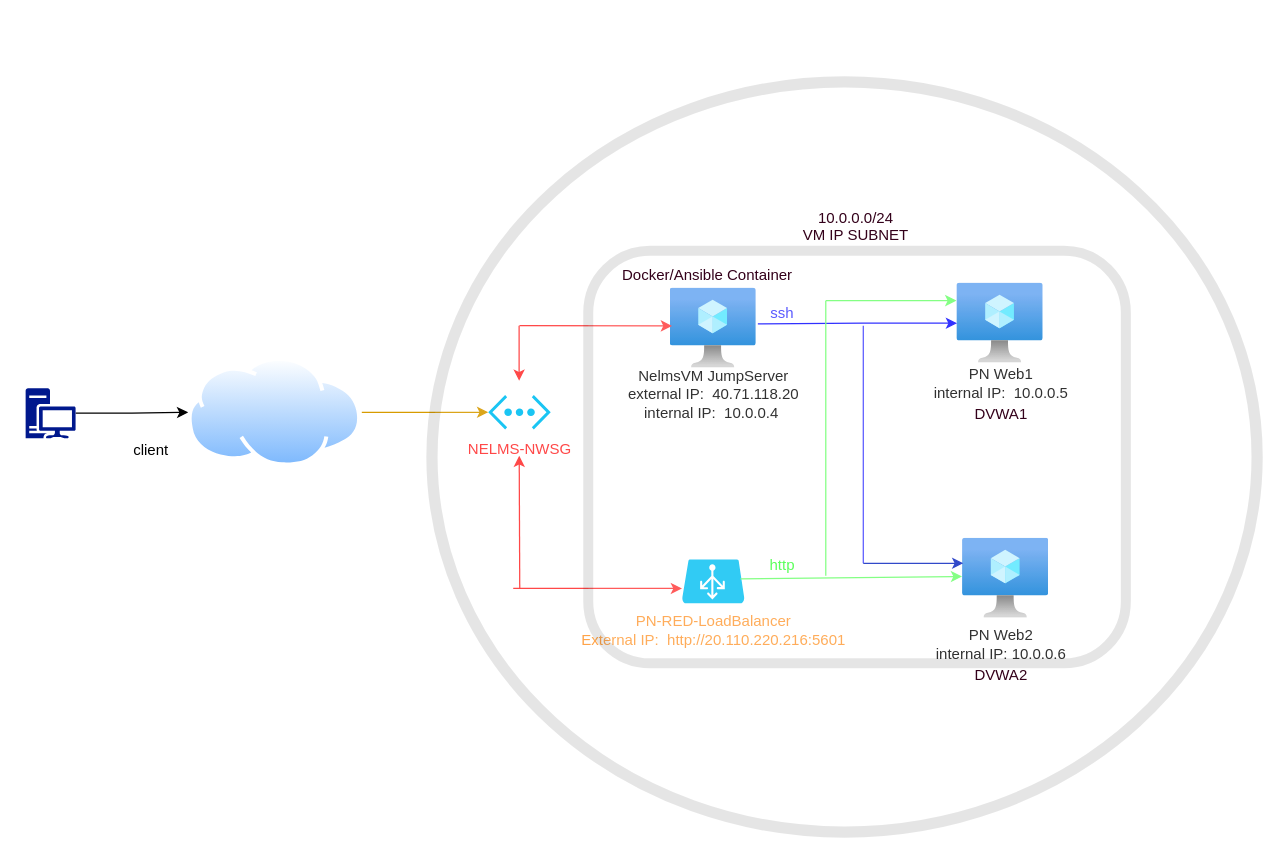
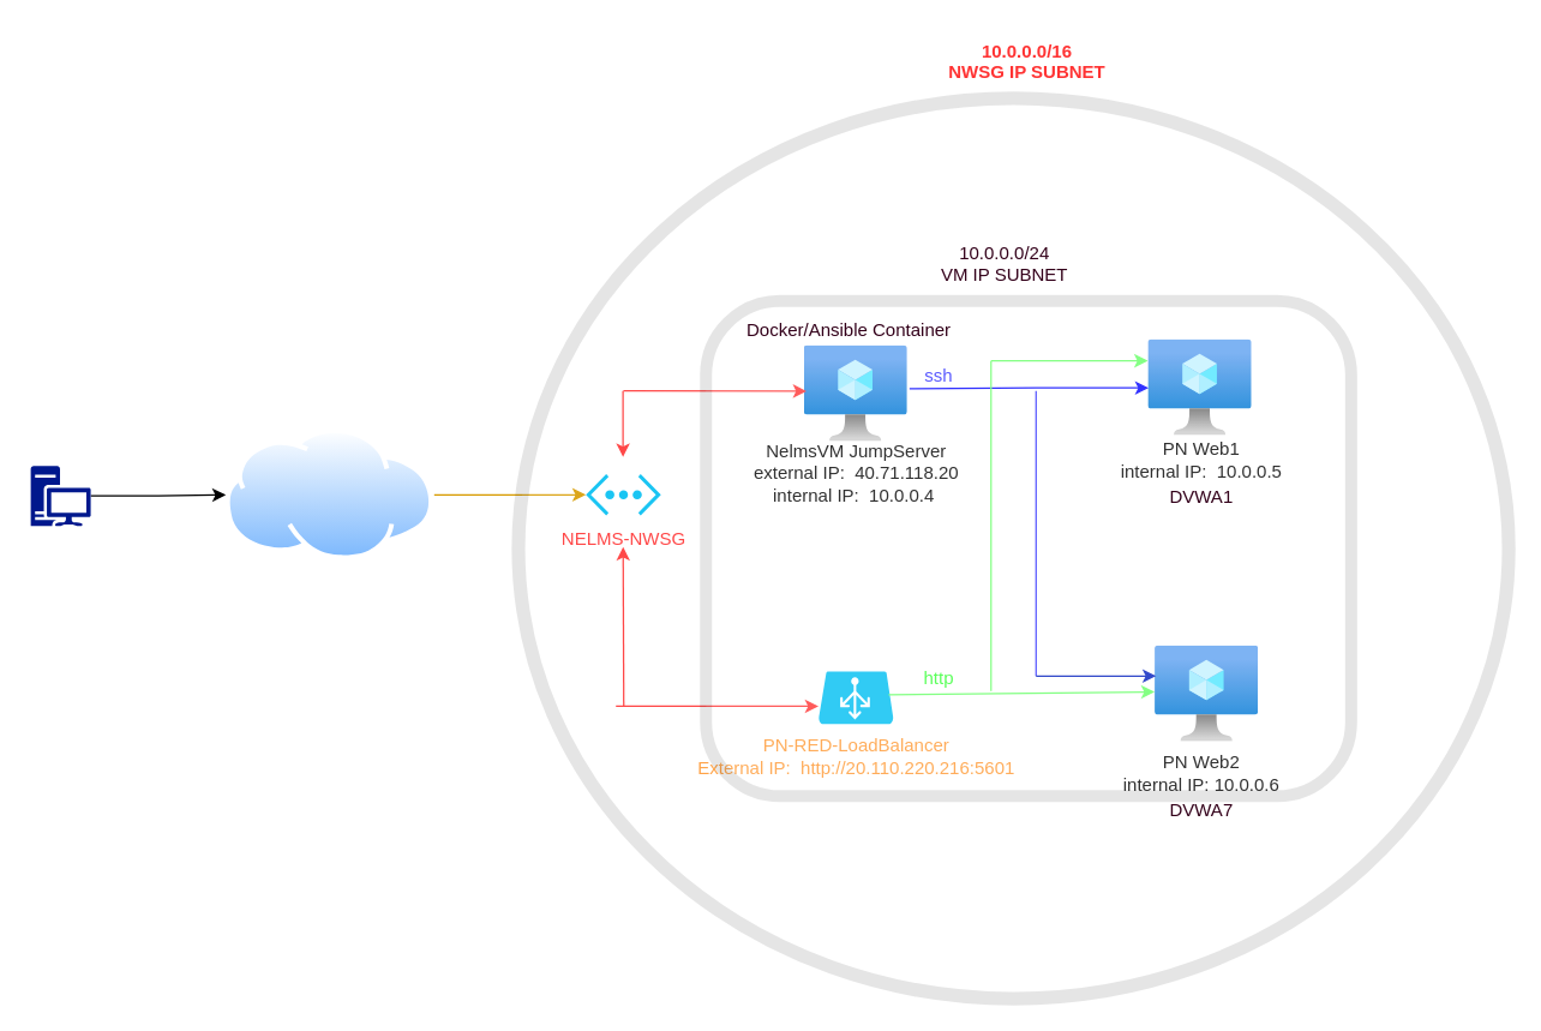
  <mxCell id="0" />
  <mxCell id="1" parent="0" />
  <mxCell id="2" style="edgeStyle=orthogonalEdgeStyle;rounded=0;orthogonalLoop=1;jettySize=auto;html=1;exitX=1;exitY=0.5;exitDx=0;exitDy=0;exitPerimeter=0;" parent="1" source="3" target="5" edge="1"><mxGeometry relative="1" as="geometry" /></mxCell>
  <mxCell id="3" value="" style="sketch=0;aspect=fixed;pointerEvents=1;shadow=0;dashed=0;html=1;strokeColor=none;labelPosition=center;verticalLabelPosition=bottom;verticalAlign=top;align=center;fillColor=#00188D;shape=mxgraph.mscae.enterprise.workstation_client" parent="1" vertex="1"><mxGeometry x="20" y="310" width="40" height="40" as="geometry" /></mxCell>
  <mxCell id="4" style="edgeStyle=orthogonalEdgeStyle;rounded=0;orthogonalLoop=1;jettySize=auto;html=1;entryX=0;entryY=0.5;entryDx=0;entryDy=0;entryPerimeter=0;fontColor=#FF3333;strokeColor=#d79b00;fillColor=#ffcd28;gradientColor=#ffa500;" parent="1" source="5" target="9" edge="1"><mxGeometry relative="1" as="geometry" /></mxCell>
  <mxCell id="5" value="" style="aspect=fixed;perimeter=ellipsePerimeter;html=1;align=center;shadow=0;dashed=0;spacingTop=3;image;image=img/lib/active_directory/internet_cloud.svg;" parent="1" vertex="1"><mxGeometry x="150" y="285.5" width="138.89" height="87.5" as="geometry" /></mxCell>
  <mxCell id="6" value="" style="aspect=fixed;html=1;points=[];align=center;image;fontSize=12;image=img/lib/azure2/compute/Virtual_Machine.svg;" parent="1" vertex="1"><mxGeometry x="765" y="226" width="69" height="64" as="geometry" /></mxCell>
  <mxCell id="7" value="" style="aspect=fixed;html=1;points=[];align=center;image;fontSize=12;image=img/lib/azure2/compute/Virtual_Machine.svg;" parent="1" vertex="1"><mxGeometry x="769.5" y="430" width="69" height="64" as="geometry" /></mxCell>
  <mxCell id="8" value="" style="verticalLabelPosition=bottom;html=1;verticalAlign=top;align=center;strokeColor=none;fillColor=#00BEF2;shape=mxgraph.azure.azure_load_balancer;" parent="1" vertex="1"><mxGeometry x="545" y="447" width="50" height="35" as="geometry" /></mxCell>
  <mxCell id="9" value="" style="verticalLabelPosition=bottom;html=1;verticalAlign=top;align=center;strokeColor=none;fillColor=#00BEF2;shape=mxgraph.azure.virtual_network;pointerEvents=1;" parent="1" vertex="1"><mxGeometry x="390" y="315.5" width="50" height="27.5" as="geometry" /></mxCell>
- <mxCell id="10" value="client" style="text;html=1;align=center;verticalAlign=middle;resizable=0;points=[];autosize=1;strokeColor=none;fillColor=none;" parent="1" vertex="1"><mxGeometry x="100" y="350" width="40" height="20" as="geometry" /></mxCell>
  <mxCell id="11" style="rounded=0;orthogonalLoop=1;jettySize=auto;html=1;strokeColor=#0000FF;exitX=1.017;exitY=0.446;exitDx=0;exitDy=0;exitPerimeter=0;" parent="1" source="12" target="6" edge="1"><mxGeometry relative="1" as="geometry"><mxPoint x="760" y="258" as="targetPoint" /><Array as="points"><mxPoint x="690" y="258" /><mxPoint x="700" y="258" /><mxPoint x="710" y="258" /><mxPoint x="740" y="258" /></Array></mxGeometry></mxCell>
  <mxCell id="12" value="" style="aspect=fixed;html=1;points=[];align=center;image;fontSize=12;image=img/lib/azure2/compute/Virtual_Machine.svg;" parent="1" vertex="1"><mxGeometry x="535.5" y="230" width="69" height="64" as="geometry" /></mxCell>
  <mxCell id="13" value="NelmsVM JumpServer&lt;br&gt;external IP:&amp;nbsp; 40.71.118.20&lt;br&gt;internal IP:&amp;nbsp; 10.0.0.4&amp;nbsp;" style="text;html=1;align=center;verticalAlign=middle;resizable=0;points=[];autosize=1;strokeColor=none;fillColor=none;" parent="1" vertex="1"><mxGeometry x="495" y="290" width="150" height="50" as="geometry" /></mxCell>
  <mxCell id="14" value="PN Web2&lt;br&gt;internal IP: 10.0.0.6" style="text;html=1;align=center;verticalAlign=middle;resizable=0;points=[];autosize=1;strokeColor=none;fillColor=none;" parent="1" vertex="1"><mxGeometry x="739.5" y="500" width="120" height="30" as="geometry" /></mxCell>
  <mxCell id="15" value="PN Web1&lt;br&gt;internal IP:&amp;nbsp; 10.0.0.5" style="text;html=1;align=center;verticalAlign=middle;resizable=0;points=[];autosize=1;strokeColor=none;fillColor=none;" parent="1" vertex="1"><mxGeometry x="740" y="290.5" width="120" height="30" as="geometry" /></mxCell>
  <mxCell id="16" value="" style="endArrow=none;html=1;rounded=0;strokeColor=#3333FF;" parent="1" edge="1"><mxGeometry width="50" height="50" relative="1" as="geometry"><mxPoint x="690" y="450" as="sourcePoint" /><mxPoint x="690" y="260" as="targetPoint" /></mxGeometry></mxCell>
  <mxCell id="17" style="rounded=0;orthogonalLoop=1;jettySize=auto;html=1;entryX=-0.007;entryY=0.477;entryDx=0;entryDy=0;entryPerimeter=0;fillColor=#60a917;strokeColor=#66FF66;exitX=0.935;exitY=0.44;exitDx=0;exitDy=0;exitPerimeter=0;" parent="1" source="8" target="7" edge="1"><mxGeometry relative="1" as="geometry"><mxPoint x="600" y="462" as="sourcePoint" /><mxPoint x="755.5" y="387.26" as="targetPoint" /></mxGeometry></mxCell>
  <mxCell id="18" value="" style="endArrow=none;html=1;rounded=0;fillColor=#60a917;strokeColor=#66FF66;" parent="1" edge="1"><mxGeometry width="50" height="50" relative="1" as="geometry"><mxPoint x="660" y="460" as="sourcePoint" /><mxPoint x="660" y="240" as="targetPoint" /></mxGeometry></mxCell>
  <mxCell id="19" value="" style="endArrow=classic;html=1;rounded=0;fillColor=#cdeb8b;strokeColor=#66FF66;entryX=-0.008;entryY=0.217;entryDx=0;entryDy=0;entryPerimeter=0;" parent="1" target="6" edge="1"><mxGeometry width="50" height="50" relative="1" as="geometry"><mxPoint x="660" y="240" as="sourcePoint" /><mxPoint x="760" y="240" as="targetPoint" /><Array as="points"><mxPoint x="710" y="240" /><mxPoint x="720" y="240" /></Array></mxGeometry></mxCell>
  <mxCell id="20" value="&lt;font color=&quot;#3333ff&quot;&gt;ssh&lt;/font&gt;" style="text;html=1;align=center;verticalAlign=middle;resizable=0;points=[];autosize=1;strokeColor=none;fillColor=none;" parent="1" vertex="1"><mxGeometry x="610" y="240" width="30" height="20" as="geometry" /></mxCell>
  <mxCell id="21" value="&lt;font color=&quot;#33ff33&quot;&gt;http&lt;/font&gt;" style="text;html=1;align=center;verticalAlign=middle;resizable=0;points=[];autosize=1;strokeColor=none;fillColor=none;fontColor=#3333FF;" parent="1" vertex="1"><mxGeometry x="605" y="442" width="40" height="20" as="geometry" /></mxCell>
  <mxCell id="22" value="&lt;font color=&quot;#ff9933&quot;&gt;PN-RED-LoadBalancer&lt;br&gt;External IP:&amp;nbsp; http://20.110.220.216:5601&lt;br&gt;&lt;/font&gt;" style="text;html=1;align=center;verticalAlign=middle;resizable=0;points=[];autosize=1;strokeColor=none;fillColor=none;fontColor=#33FF33;" parent="1" vertex="1"><mxGeometry x="455" y="488.5" width="230" height="30" as="geometry" /></mxCell>
  <mxCell id="23" value="&lt;font color=&quot;#ff3333&quot;&gt;NELMS-NWSG&lt;/font&gt;" style="text;html=1;align=center;verticalAlign=middle;resizable=0;points=[];autosize=1;strokeColor=none;fillColor=none;fontColor=#FF9933;" parent="1" vertex="1"><mxGeometry x="365" y="349.25" width="100" height="20" as="geometry" /></mxCell>
  <mxCell id="24" value="" style="endArrow=classic;html=1;rounded=0;fontColor=#FF3333;strokeColor=#001DBC;fillColor=#0050ef;" parent="1" edge="1"><mxGeometry width="50" height="50" relative="1" as="geometry"><mxPoint x="690" y="450" as="sourcePoint" /><mxPoint x="770" y="450" as="targetPoint" /></mxGeometry></mxCell>
  <mxCell id="25" value="" style="endArrow=classic;html=1;rounded=0;fontColor=#FF3333;strokeColor=#FF3333;entryX=0.022;entryY=0.471;entryDx=0;entryDy=0;entryPerimeter=0;" parent="1" target="12" edge="1"><mxGeometry width="50" height="50" relative="1" as="geometry"><mxPoint x="415" y="260" as="sourcePoint" /><mxPoint x="465" y="210" as="targetPoint" /></mxGeometry></mxCell>
  <mxCell id="26" value="" style="endArrow=classic;html=1;rounded=0;fontColor=#FF3333;strokeColor=#FF3333;" parent="1" edge="1"><mxGeometry width="50" height="50" relative="1" as="geometry"><mxPoint x="414.71" y="260" as="sourcePoint" /><mxPoint x="414.71" y="304" as="targetPoint" /></mxGeometry></mxCell>
  <mxCell id="27" value="" style="endArrow=classic;html=1;rounded=0;fontColor=#FF3333;strokeColor=#FF3333;entryX=0.022;entryY=0.471;entryDx=0;entryDy=0;entryPerimeter=0;" parent="1" edge="1"><mxGeometry width="50" height="50" relative="1" as="geometry"><mxPoint x="410" y="470" as="sourcePoint" /><mxPoint x="544.998" y="470.144" as="targetPoint" /></mxGeometry></mxCell>
  <mxCell id="28" value="" style="endArrow=classic;html=1;rounded=0;fontColor=#FF3333;strokeColor=#FF3333;" parent="1" edge="1"><mxGeometry width="50" height="50" relative="1" as="geometry"><mxPoint x="415.21" y="470" as="sourcePoint" /><mxPoint x="414.79" y="364" as="targetPoint" /></mxGeometry></mxCell>
  <mxCell id="29" value="" style="ellipse;whiteSpace=wrap;html=1;fontColor=#FF3333;opacity=10;strokeWidth=9;" parent="1" vertex="1"><mxGeometry x="345" y="65" width="660" height="600" as="geometry" /></mxCell>
  <mxCell id="30" value="" style="rounded=1;whiteSpace=wrap;html=1;fontColor=#FF3333;strokeWidth=8;opacity=10;" parent="1" vertex="1"><mxGeometry x="470" y="200" width="430" height="330" as="geometry" /></mxCell>
  <mxCell id="31" value="&lt;font color=&quot;#33001a&quot;&gt;Docker/Ansible Container&lt;/font&gt;" style="text;html=1;align=center;verticalAlign=middle;resizable=0;points=[];autosize=1;strokeColor=none;fillColor=none;fontColor=#FF3333;" parent="1" vertex="1"><mxGeometry x="490" y="210" width="150" height="20" as="geometry" /></mxCell>
- <mxCell id="33" value="&lt;div style=&quot;text-align: center&quot;&gt;&lt;span&gt;10.0.0.0/24&lt;/span&gt;&lt;/div&gt;&lt;div style=&quot;text-align: center&quot;&gt;&lt;span&gt;VM IP SUBNET&lt;/span&gt;&lt;/div&gt;" style="text;whiteSpace=wrap;html=1;fontColor=#33001A;" parent="1" vertex="1"><mxGeometry x="640" y="160" width="90" height="30" as="geometry" /></mxCell>
+ <mxCell id="32" value="&lt;div style=&quot;text-align: center&quot;&gt;&lt;b&gt;&lt;font color=&quot;#ff3333&quot;&gt;10.0.0.0/16&lt;/font&gt;&lt;/b&gt;&lt;/div&gt;&lt;b&gt;&lt;div style=&quot;text-align: center&quot;&gt;&lt;b&gt;&lt;font color=&quot;#ff3333&quot;&gt;NWSG IP SUBNET&lt;/font&gt;&lt;/b&gt;&lt;/div&gt;&lt;/b&gt;" style="text;whiteSpace=wrap;html=1;fontColor=#33001A;" parent="1" vertex="1"><mxGeometry x="630" y="20" width="150" height="30" as="geometry" /></mxCell>
+ <mxCell id="33" value="&lt;div style=&quot;text-align: center&quot;&gt;&lt;span&gt;10.0.0.0/24&lt;/span&gt;&lt;/div&gt;&lt;div style=&quot;text-align: center&quot;&gt;&lt;span&gt;VM IP SUBNET&lt;/span&gt;&lt;/div&gt;" style="text;whiteSpace=wrap;html=1;fontColor=#33001A;" parent="1" vertex="1"><mxGeometry x="625" y="155" width="90" height="30" as="geometry" /></mxCell>
  <mxCell id="34" value="&lt;font color=&quot;#33001a&quot;&gt;DVWA1&lt;/font&gt;" style="text;html=1;align=center;verticalAlign=middle;resizable=0;points=[];autosize=1;strokeColor=none;fillColor=none;fontColor=#FF3333;" parent="1" vertex="1"><mxGeometry x="770" y="320.5" width="60" height="20" as="geometry" /></mxCell>
- <mxCell id="35" value="&lt;font color=&quot;#33001a&quot;&gt;DVWA2&lt;/font&gt;" style="text;html=1;align=center;verticalAlign=middle;resizable=0;points=[];autosize=1;strokeColor=none;fillColor=none;fontColor=#FF3333;" parent="1" vertex="1"><mxGeometry x="769.5" y="530" width="60" height="20" as="geometry" /></mxCell>
+ <mxCell id="35" value="&lt;font color=&quot;#33001a&quot;&gt;DVWA7&lt;/font&gt;" style="text;html=1;align=center;verticalAlign=middle;resizable=0;points=[];autosize=1;strokeColor=none;fillColor=none;fontColor=#FF3333;" parent="1" vertex="1"><mxGeometry x="769.5" y="530" width="60" height="20" as="geometry" /></mxCell>
